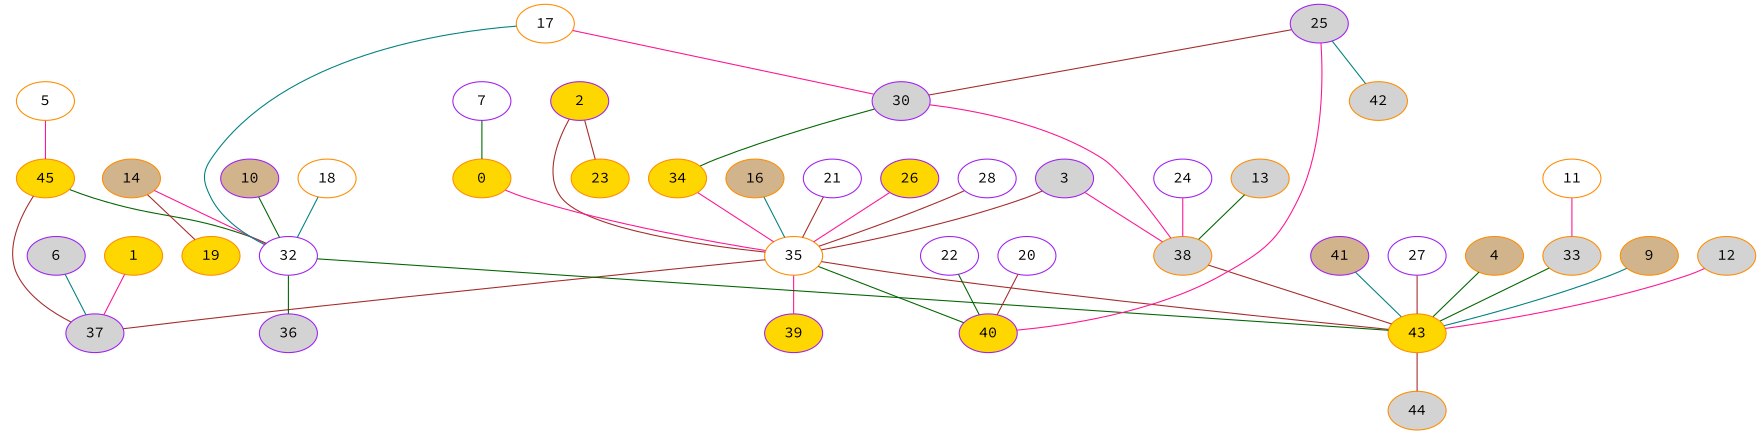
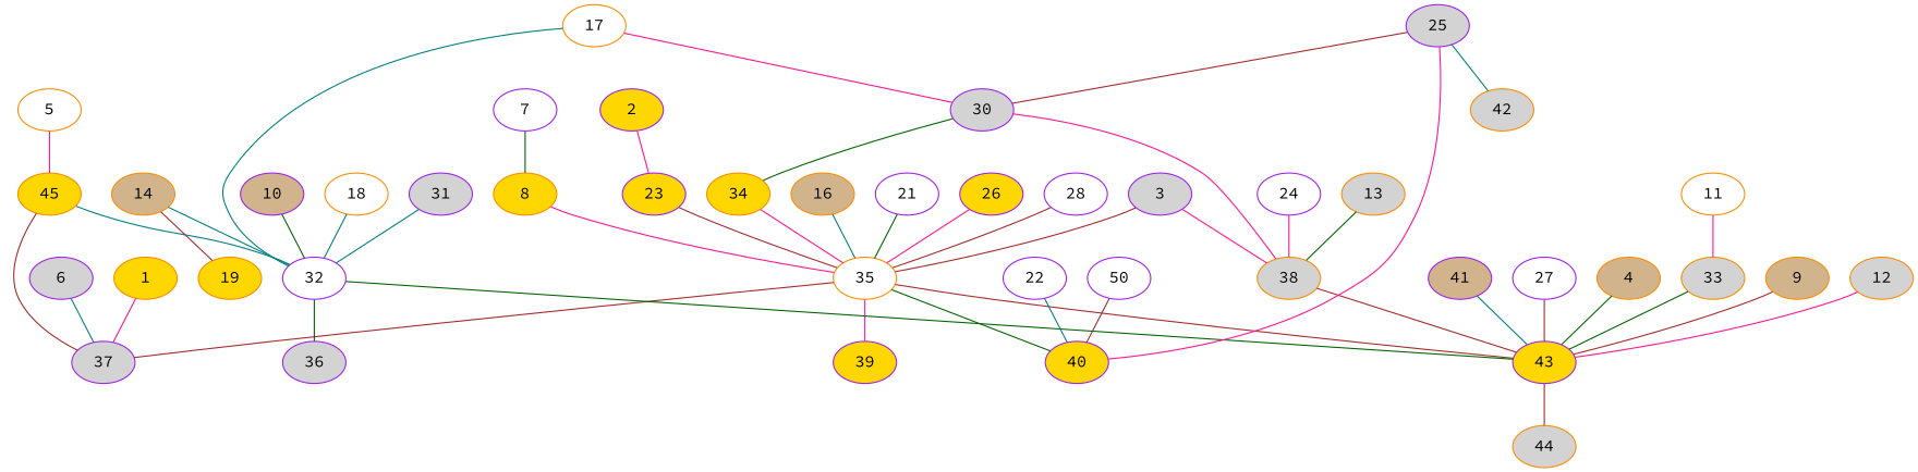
  graph {
    fontname="Source Code Pro"
    node [color=darkorange fillcolor=lightgrey fontname="Source Code Pro" style=filled]
    edge [color=deeppink fontname="Source Code Pro" weight=1.0]
    1 [fillcolor=gold]
    37 [color=purple]
    2 [color=purple fillcolor=gold]
-   23 [fillcolor=gold]
+   23 [color=purple fillcolor=gold]
    35 [fillcolor=white]
    3 [color=purple]
    38
-   43 [fillcolor=gold]
+   43 [color=purple fillcolor=gold]
    40 [color=purple fillcolor=gold]
    39 [color=purple fillcolor=gold]
    4 [fillcolor=tan]
    44
    5 [fillcolor=white]
    n14 [fillcolor=gold label=45]
    32 [color=purple fillcolor=white]
    6 [color=purple]
    7 [color=purple fillcolor=white]
-   8 [fillcolor=gold label=0]
+   8 [fillcolor=gold]
    9 [fillcolor=tan]
    10 [color=purple fillcolor=tan]
    36 [color=purple]
    11 [fillcolor=white]
    33
    12
    13
    14 [fillcolor=tan]
    19 [fillcolor=gold]
    16 [fillcolor=tan]
    17 [fillcolor=white]
    30 [color=purple]
    34 [fillcolor=gold]
    18 [fillcolor=white]
-   20 [color=purple fillcolor=white]
+   20 [color=purple fillcolor=white label=50]
    21 [color=purple fillcolor=white]
    22 [color=purple fillcolor=white]
    41 [color=purple fillcolor=tan]
    24 [color=purple fillcolor=white]
    25 [color=purple]
    42
    26 [color=purple fillcolor=gold]
    27 [color=purple fillcolor=white]
    28 [color=purple fillcolor=white]
+   31 [color=purple]
    1 -- 37
-   2 -- 23 [color=brown]
-   2 -- 35 [color=brown]
+   2 -- 23
+   23 -- 35 [color=brown]
    35 -- 37 [color=brown]
    35 -- 43 [color=brown]
    35 -- 40 [color=darkgreen]
    35 -- 39
    3 -- 35 [color=brown]
    3 -- 38
    38 -- 43 [color=brown]
    43 -- 44 [color=brown]
    4 -- 43 [color=darkgreen]
    5 -- n14
    n14 -- 37 [color=brown]
-   n14 -- 32 [color=darkgreen]
+   n14 -- 32 [color=teal]
    32 -- 43 [color=darkgreen]
    32 -- 36 [color=darkgreen]
    6 -- 37 [color=teal]
    7 -- 8 [color=darkgreen]
    8 -- 35
-   9 -- 43 [color=teal]
+   9 -- 43 [color=brown]
    10 -- 32 [color=darkgreen]
    11 -- 33
    33 -- 43 [color=darkgreen]
    12 -- 43
    13 -- 38 [color=darkgreen]
-   14 -- 32
+   14 -- 32 [color=teal]
    14 -- 19 [color=brown]
    16 -- 35 [color=teal]
    17 -- 32 [color=teal]
    17 -- 30
    30 -- 38
    30 -- 34 [color=darkgreen]
    34 -- 35
    18 -- 32 [color=teal]
    20 -- 40 [color=brown]
-   21 -- 35 [color=brown]
-   22 -- 40 [color=darkgreen]
+   21 -- 35 [color=darkgreen]
+   22 -- 40 [color=teal]
    41 -- 43 [color=teal]
    24 -- 38
    25 -- 40
    25 -- 30 [color=brown]
    25 -- 42 [color=teal]
    26 -- 35
    27 -- 43 [color=brown]
    28 -- 35 [color=brown]
+   31 -- 32 [color=teal]
  }
